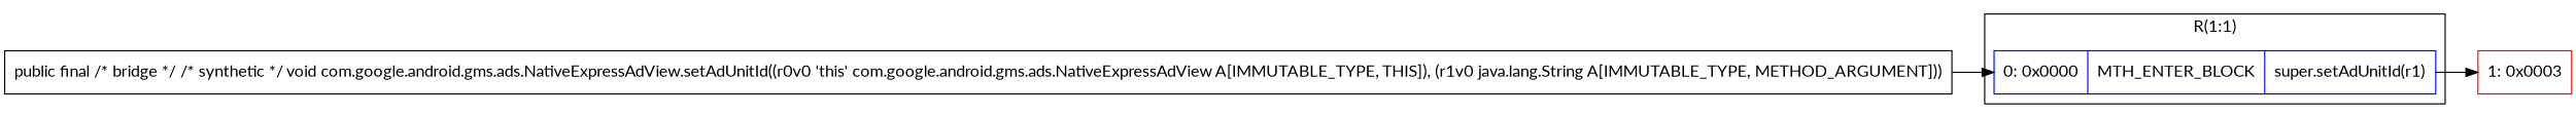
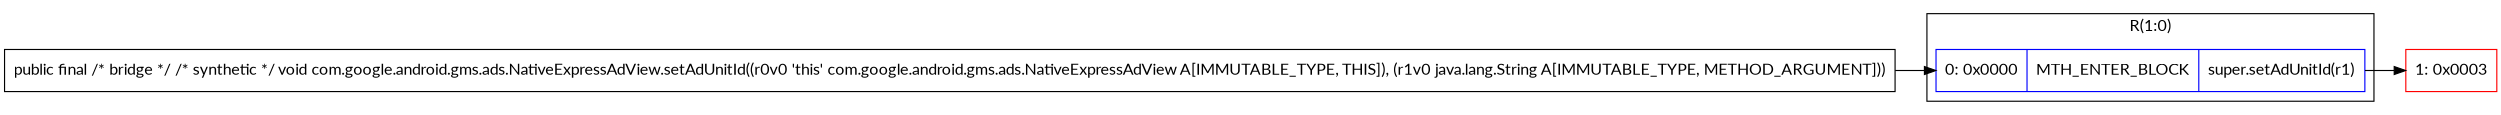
  digraph {
    rankdir=LR
    fontname=Lato
    node [shape=record fontname=Lato]
    edge [fontname=Lato]
    n1 [color=blue label="{0\:\ 0x0000|MTH_ENTER_BLOCK\l|super.setAdUnitId(r1)\l}"]
    n2 [color=red label="{1\:\ 0x0003}"]
    n3 [label="{public final \/* bridge *\/ \/* synthetic *\/ void com.google.android.gms.ads.NativeExpressAdView.setAdUnitId((r0v0 'this' com.google.android.gms.ads.NativeExpressAdView A[IMMUTABLE_TYPE, THIS]), (r1v0 java.lang.String A[IMMUTABLE_TYPE, METHOD_ARGUMENT])) }"]
    subgraph cluster_1 {
-     label="R(1:1)"
+     label="R(1:0)"
      n1
    }
    n1 -> n2
    n3 -> n1
  }
